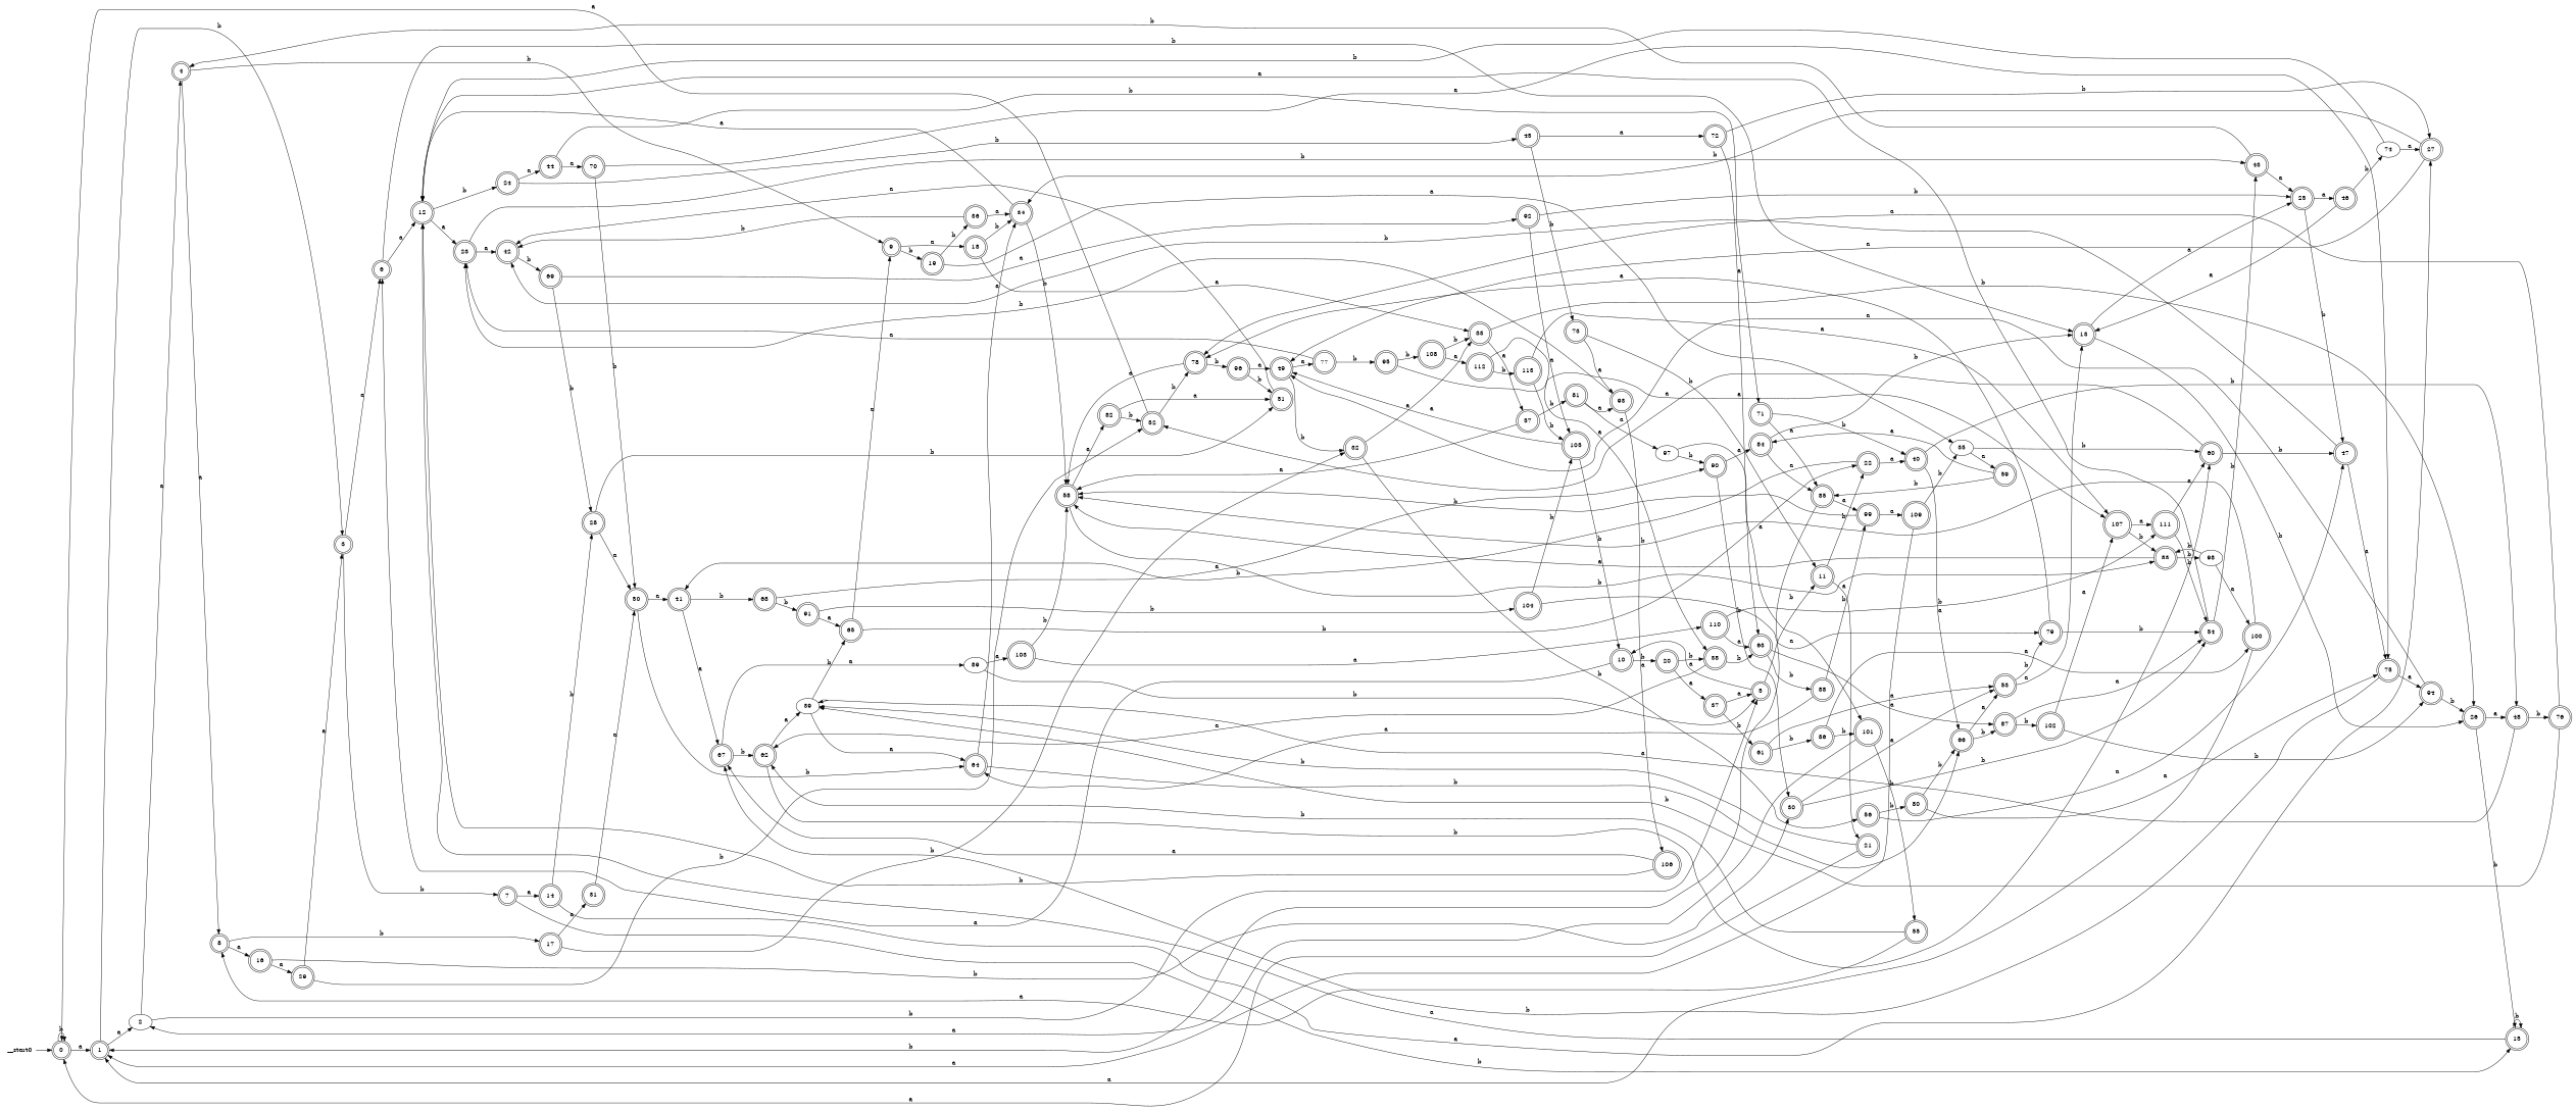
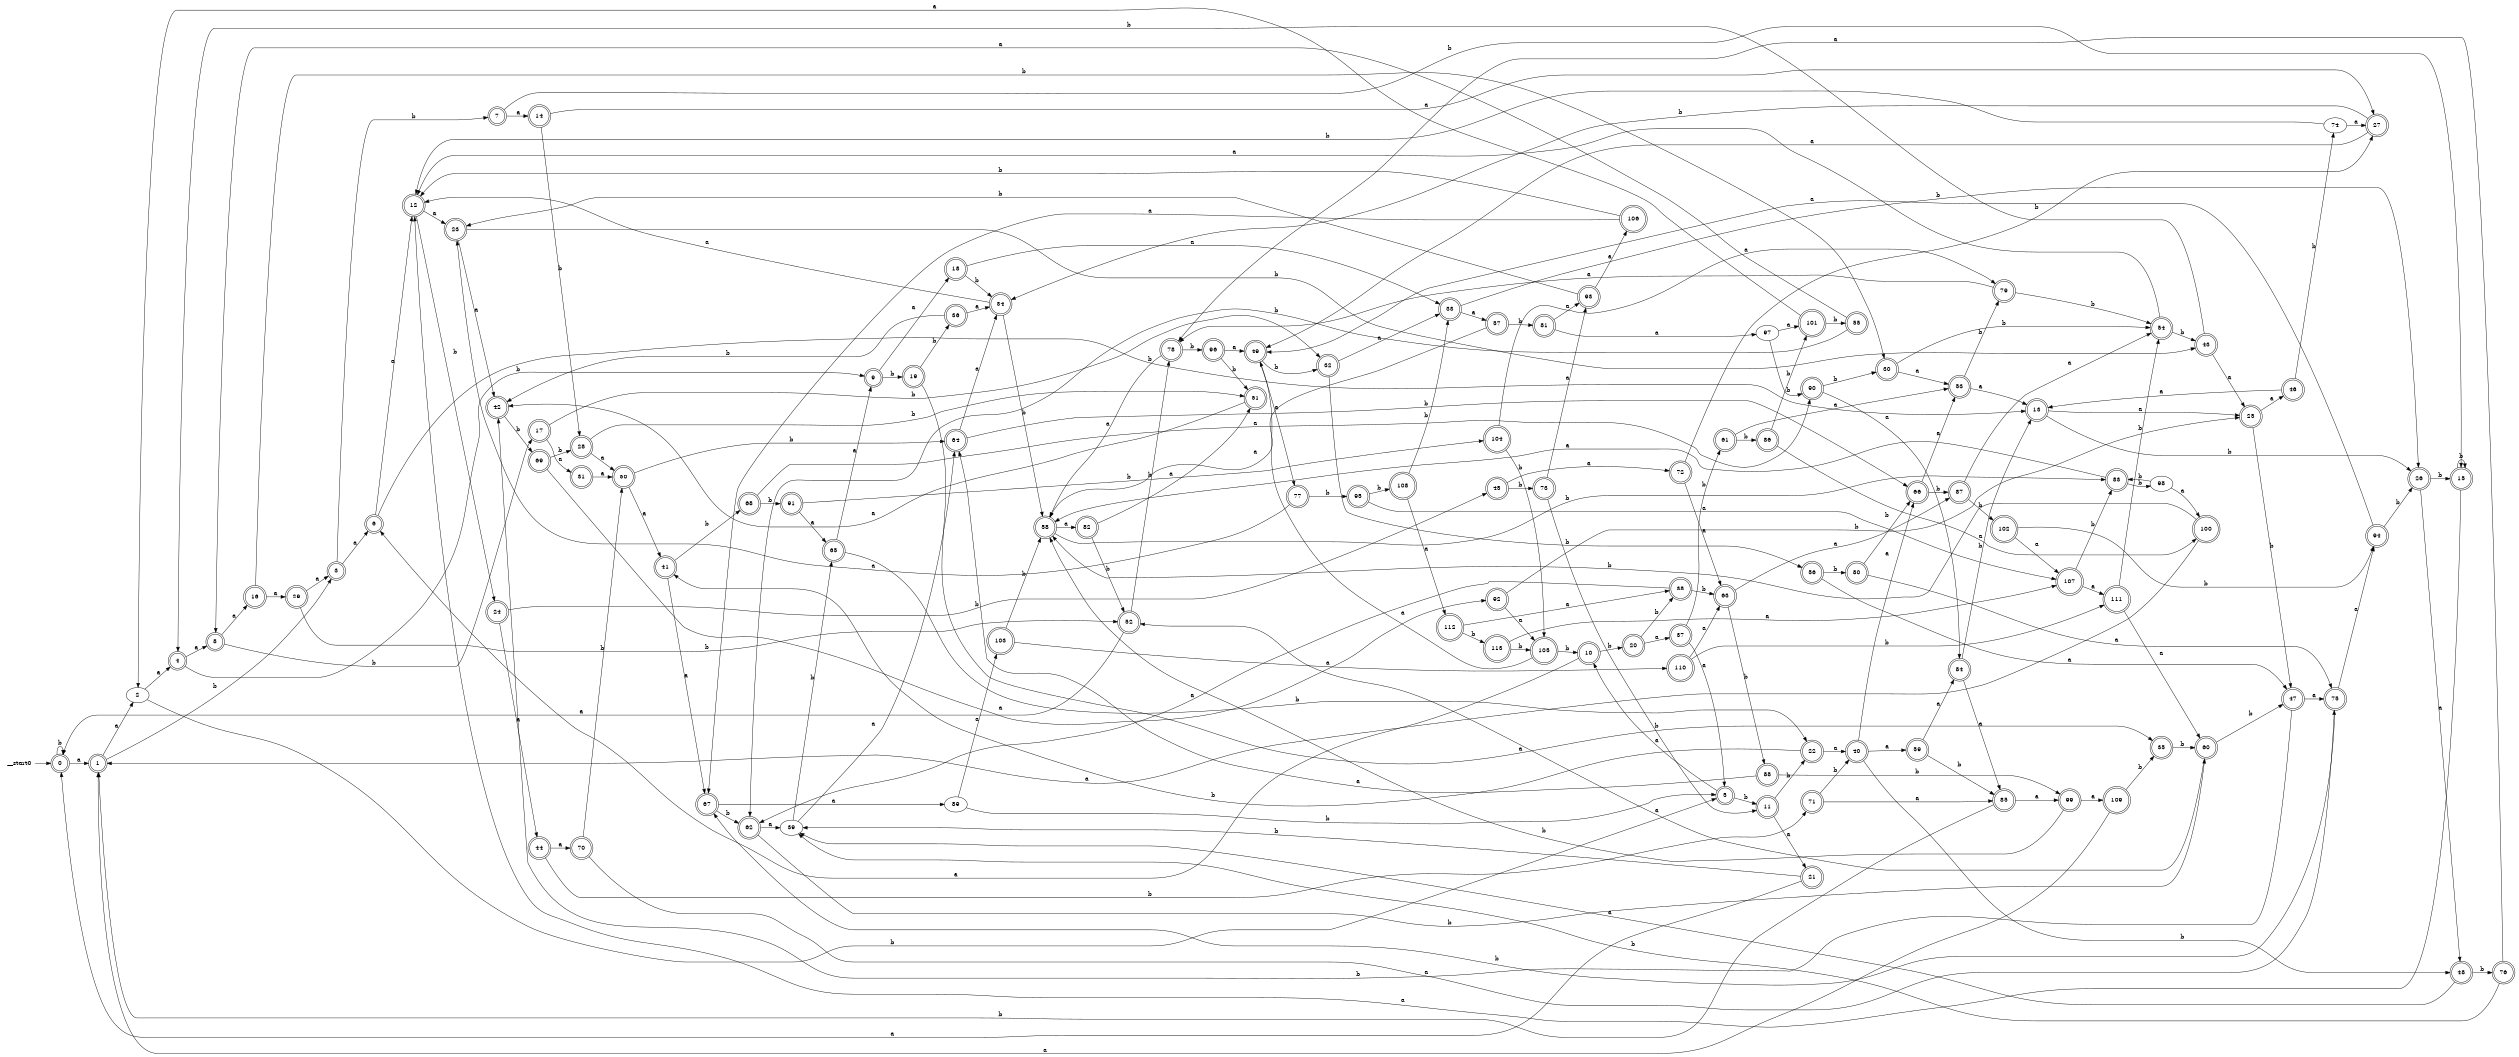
  digraph {
    rankdir=LR
    node [shape=doublecircle]
    __start0 [shape=none]
    0
    1
    2 [shape=""]
    3
    4
    5
    6
    7
    8
    9
    10
    11
    12
    13
    14
    15
    16
    17
    18
    19
    20
    21
    22
    23
    24
    25
    26
    27
    28
    29
    30
    31
    32
    33
    34
-   35 [shape=ellipse]
+   35
    36
    37
    38
    39 [shape=""]
    40
    41
    42
    43
    44
    45
    46
    47
    48
    49
    50
    51
    52
    53
    54
    56
    57
    58
    59
    60
    61
    62
    63
    64
    65
    66
    67
    68
    69
    70
    71
    72
    73
    74 [shape=""]
    75
    76
    77
    78
    79
    55
    80
    81
    82
    83
    84
    85
    86
    87
    88
    89 [shape=""]
    90
    91
    92
    93
    94
    95
    96
    97 [shape=""]
    98 [shape=""]
    99
    100
    101
    102
    103
    104
    105
    106
    107
    108
    109
    110
    111
    112
    113
    __start0 -> 0
    0 -> 0 [label=b]
    0 -> 1 [label=a]
    1 -> 2 [label=a]
    1 -> 3 [label=b]
    2 -> 4 [label=a]
    2 -> 5 [label=b]
    3 -> 6 [label=a]
    3 -> 7 [label=b]
    4 -> 8 [label=a]
    4 -> 9 [label=b]
    5 -> 10 [label=a]
    5 -> 11 [label=b]
    6 -> 12 [label=a]
    6 -> 13 [label=b]
    7 -> 14 [label=a]
    7 -> 15 [label=b]
    8 -> 16 [label=a]
    8 -> 17 [label=b]
    9 -> 18 [label=a]
    9 -> 19 [label=b]
    10 -> 6 [label=a]
    10 -> 20 [label=b]
    11 -> 21 [label=a]
    11 -> 22 [label=b]
    12 -> 23 [label=a]
    12 -> 24 [label=b]
    13 -> 25 [label=a]
    13 -> 26 [label=b]
    14 -> 27 [label=a]
    14 -> 28 [label=b]
    15 -> 12 [label=a]
    15 -> 15 [label=b]
    16 -> 29 [label=a]
    16 -> 30 [label=b]
    17 -> 31 [label=a]
    17 -> 32 [label=b]
    18 -> 33 [label=a]
    18 -> 34 [label=b]
    19 -> 35 [label=a]
    19 -> 36 [label=b]
    20 -> 37 [label=a]
    20 -> 38 [label=b]
    21 -> 0 [label=a]
    21 -> 39 [label=b]
    22 -> 40 [label=a]
    22 -> 41 [label=b]
    23 -> 42 [label=a]
    23 -> 43 [label=b]
    24 -> 44 [label=a]
    24 -> 45 [label=b]
    25 -> 46 [label=a]
    25 -> 47 [label=b]
    26 -> 15 [label=b]
    26 -> 48 [label=a]
    27 -> 34 [label=b]
    27 -> 49 [label=a]
    28 -> 50 [label=a]
    28 -> 51 [label=b]
    29 -> 3 [label=a]
    29 -> 52 [label=b]
    30 -> 53 [label=a]
    30 -> 54 [label=b]
    31 -> 50 [label=a]
    32 -> 33 [label=a]
    32 -> 56 [label=b]
    33 -> 26 [label=b]
    33 -> 57 [label=a]
    34 -> 12 [label=a]
    34 -> 58 [label=b]
-   35 -> 59 [label=a]
+   40 -> 59 [label=a]
    35 -> 60 [label=b]
    36 -> 34 [label=a]
    36 -> 42 [label=b]
    37 -> 5 [label=a]
    37 -> 61 [label=b]
    38 -> 62 [label=a]
    38 -> 63 [label=b]
    39 -> 64 [label=a]
    39 -> 65 [label=b]
    40 -> 48 [label=b]
    40 -> 66 [label=a]
    41 -> 67 [label=a]
    41 -> 68 [label=b]
    42 -> 69 [label=b]
    43 -> 4 [label=b]
    43 -> 25 [label=a]
    44 -> 70 [label=a]
    44 -> 71 [label=b]
    45 -> 72 [label=a]
    45 -> 73 [label=b]
    46 -> 13 [label=a]
    46 -> 74 [label=b]
    47 -> 42 [label=b]
    47 -> 75 [label=a]
    48 -> 39 [label=a]
    48 -> 76 [label=b]
    49 -> 32 [label=b]
    49 -> 77 [label=a]
    50 -> 41 [label=a]
    50 -> 64 [label=b]
    51 -> 42 [label=a]
    52 -> 0 [label=a]
    52 -> 78 [label=b]
    53 -> 13 [label=a]
    53 -> 79 [label=b]
    54 -> 12 [label=a]
    54 -> 43 [label=b]
    56 -> 47 [label=a]
    56 -> 80 [label=b]
    57 -> 58 [label=a]
    57 -> 81 [label=b]
    58 -> 82 [label=a]
    58 -> 83 [label=b]
    59 -> 84 [label=a]
    59 -> 85 [label=b]
    60 -> 47 [label=b]
    60 -> 52 [label=a]
    61 -> 53 [label=a]
    61 -> 86 [label=b]
    62 -> 39 [label=a]
    62 -> 60 [label=b]
    63 -> 87 [label=a]
    63 -> 88 [label=b]
    64 -> 34 [label=a]
    64 -> 66 [label=b]
    65 -> 9 [label=a]
    65 -> 22 [label=b]
    66 -> 53 [label=a]
    66 -> 87 [label=b]
    67 -> 62 [label=b]
    67 -> 89 [label=a]
    68 -> 90 [label=a]
    68 -> 91 [label=b]
    69 -> 28 [label=b]
    69 -> 92 [label=a]
    70 -> 50 [label=b]
    70 -> 75 [label=a]
    71 -> 40 [label=b]
    71 -> 85 [label=a]
    72 -> 27 [label=b]
    72 -> 63 [label=a]
    73 -> 11 [label=b]
    73 -> 93 [label=a]
    74 -> 12 [label=b]
    74 -> 27 [label=a]
    75 -> 67 [label=b]
    75 -> 94 [label=a]
    76 -> 39 [label=b]
    76 -> 78 [label=a]
    77 -> 23 [label=a]
    77 -> 95 [label=b]
    78 -> 58 [label=a]
    78 -> 96 [label=b]
    79 -> 54 [label=b]
    79 -> 78 [label=a]
    55 -> 8 [label=a]
    55 -> 62 [label=b]
    80 -> 66 [label=b]
    80 -> 75 [label=a]
    81 -> 93 [label=a]
    81 -> 97 [label=a]
    82 -> 51 [label=a]
    82 -> 52 [label=b]
    83 -> 58 [label=a]
    83 -> 98 [label=b]
    84 -> 13 [label=b]
    84 -> 85 [label=a]
    85 -> 1 [label=b]
    85 -> 99 [label=a]
    86 -> 100 [label=a]
    86 -> 101 [label=b]
    87 -> 54 [label=a]
    87 -> 102 [label=b]
    88 -> 64 [label=a]
    88 -> 99 [label=b]
    89 -> 5 [label=b]
    89 -> 103 [label=a]
    90 -> 30 [label=b]
    90 -> 84 [label=a]
    91 -> 65 [label=a]
    91 -> 104 [label=b]
    92 -> 25 [label=b]
    92 -> 105 [label=a]
    93 -> 23 [label=b]
    93 -> 106 [label=a]
    94 -> 26 [label=b]
    94 -> 49 [label=a]
    95 -> 107 [label=a]
    95 -> 108 [label=b]
    96 -> 49 [label=a]
    96 -> 51 [label=b]
    97 -> 90 [label=b]
    97 -> 101 [label=a]
    98 -> 83 [label=b]
    98 -> 100 [label=a]
    99 -> 58 [label=b]
    99 -> 109 [label=a]
    100 -> 1 [label=a]
    100 -> 58 [label=b]
    101 -> 2 [label=a]
    101 -> 55 [label=b]
    102 -> 94 [label=b]
    102 -> 107 [label=a]
    103 -> 58 [label=b]
    103 -> 110 [label=a]
    104 -> 79 [label=a]
    104 -> 105 [label=b]
    105 -> 10 [label=b]
    105 -> 49 [label=a]
    106 -> 12 [label=b]
    106 -> 67 [label=a]
    107 -> 83 [label=b]
    107 -> 111 [label=a]
    108 -> 33 [label=b]
    108 -> 112 [label=a]
    109 -> 1 [label=a]
    109 -> 35 [label=b]
    110 -> 63 [label=a]
    110 -> 111 [label=b]
    111 -> 54 [label=b]
    111 -> 60 [label=a]
    112 -> 38 [label=a]
    112 -> 113 [label=b]
    113 -> 105 [label=b]
    113 -> 107 [label=a]
  }
